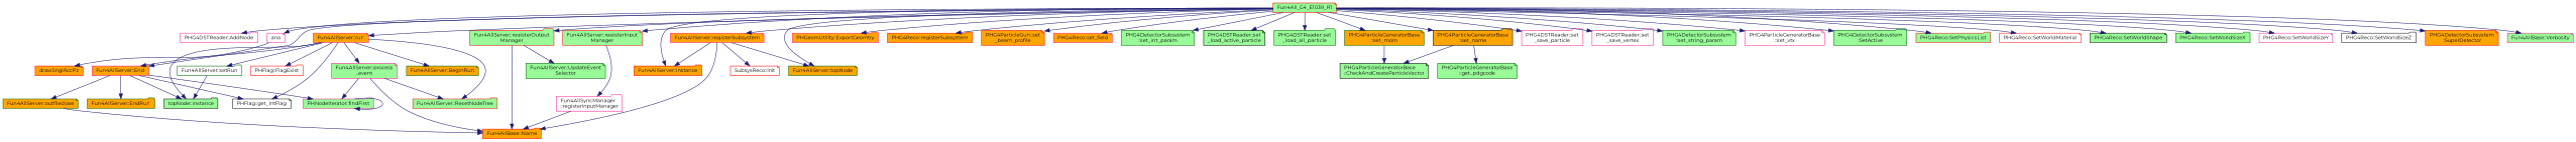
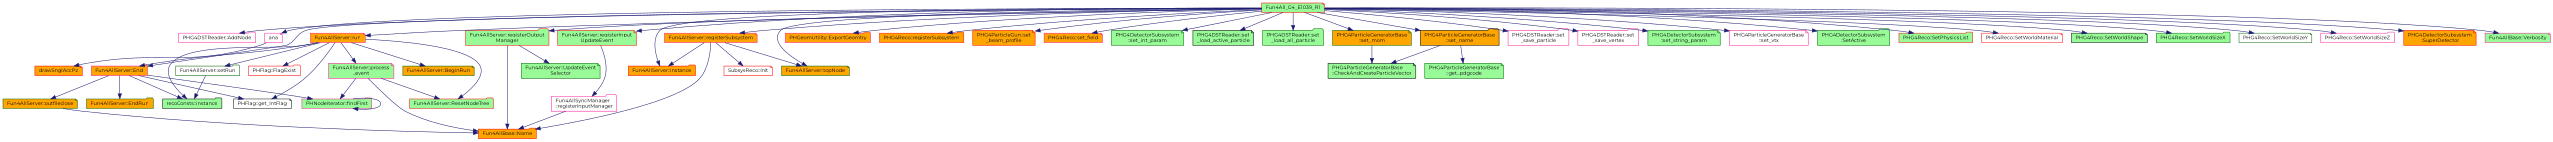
  digraph {
    fontname=Montserrat
    rankdir=TB
    node [color=deeppink fillcolor=palegreen fontname=Montserrat fontsize=10 shape=note style=filled]
    edge [color=midnightblue fontname=Montserrat fontsize=10 labelfontname=FreeSans labelfontsize=10 style=solid]
    n1 [color=red fontcolor=black height=0.2 label=Fun4All_G4_E1039_R1 width=0.4]
    n2 [fillcolor=white height=0.2 label="PHG4DSTReader::AddNode" shape=folder width=0.4]
    n3 [fillcolor=white height=0.2 label=ana width=0.4]
    n4 [fillcolor=orange height=0.2 label="Fun4AllServer::End" shape=folder width=0.4]
    n5 [fillcolor=orange height=0.2 label="PHGeomUtility::ExportGeomtry" shape=folder width=0.4]
    n6 [color=red fillcolor=orange height=0.2 label="Fun4AllServer::instance" shape=folder width=0.4]
-   n7 [color=red height=0.2 label="Fun4AllServer::registerInput\lManager" width=0.4]
+   n7 [color=red height=0.2 label="Fun4AllServer::registerInput\lUpdateEvent" width=0.4]
    n8 [color=red height=0.2 label="Fun4AllServer::registerOutput\lManager" shape=folder width=0.4]
    n9 [fillcolor=orange height=0.2 label="Fun4AllServer::registerSubsystem" width=0.4]
    n10 [color=darkgreen fillcolor=orange height=0.2 label="Fun4AllServer::topNode" width=0.4]
    n11 [color=red fillcolor=orange height=0.2 label="PHG4Reco::registerSubsystem" shape=folder width=0.4]
    n12 [fillcolor=orange height=0.2 label="Fun4AllServer::run" width=0.4]
    n13 [color=red fillcolor=orange height=0.2 label="PHG4ParticleGun::set\l_beam_profile" width=0.4]
    n14 [fillcolor=orange height=0.2 label="PHG4Reco::set_field" width=0.4]
    n15 [color=darkgreen height=0.2 label="PHG4DetectorSubsystem\l::set_int_param" width=0.4]
    n16 [color=black height=0.2 label="PHG4DSTReader::set\l_load_active_particle" width=0.4]
    n17 [color=darkgreen height=0.2 label="PHG4DSTReader::set\l_load_all_particle" shape=folder width=0.4]
    n18 [color=darkgreen fillcolor=orange height=0.2 label="PHG4ParticleGeneratorBase\l::set_mom" width=0.4]
    n19 [color=black fillcolor=orange height=0.2 label="PHG4ParticleGeneratorBase\l::set_name" shape=folder width=0.4]
    n20 [fillcolor=white height=0.2 label="PHG4DSTReader::set\l_save_particle" shape=folder width=0.4]
    n21 [fillcolor=white height=0.2 label="PHG4DSTReader::set\l_save_vertex" shape=folder width=0.4]
    n22 [color=darkgreen height=0.2 label="PHG4DetectorSubsystem\l::set_string_param" width=0.4]
    n23 [fillcolor=white height=0.2 label="PHG4ParticleGeneratorBase\l::set_vtx" width=0.4]
    n24 [color=darkgreen height=0.2 label="PHG4DetectorSubsystem\l::SetActive" shape=folder width=0.4]
    n25 [color=red height=0.2 label="PHG4Reco::SetPhysicsList" shape=folder width=0.4]
    n26 [color=red fillcolor=white height=0.2 label="PHG4Reco::SetWorldMaterial" width=0.4]
    n27 [color=black height=0.2 label="PHG4Reco::SetWorldShape" width=0.4]
    n28 [color=darkgreen height=0.2 label="PHG4Reco::SetWorldSizeX" shape=folder width=0.4]
-   n29 [fillcolor=white height=0.2 label="PHG4Reco::SetWorldSizeY" width=0.4]
-   n30 [color=black fillcolor=white height=0.2 label="PHG4Reco::SetWorldSizeZ" shape=folder width=0.4]
+   n29 [color=darkgreen fillcolor=white height=0.2 label="PHG4Reco::SetWorldSizeY" width=0.4]
+   n30 [fillcolor=white height=0.2 label="PHG4Reco::SetWorldSizeZ" shape=folder width=0.4]
    n31 [color=red fillcolor=orange height=0.2 label="PHG4DetectorSubsystem\l::SuperDetector" width=0.4]
    n32 [height=0.2 label="Fun4AllBase::Verbosity" width=0.4]
    n33 [color=red fillcolor=orange height=0.2 label=drawSnglAccPz width=0.4]
-   n34 [color=black height=0.2 label="topNode::instance" shape=folder width=0.4]
+   n34 [color=black height=0.2 label="recoConsts::instance" shape=folder width=0.4]
    n35 [color=darkgreen fillcolor=orange height=0.2 label="Fun4AllServer::EndRun" shape=folder width=0.4]
    n36 [color=black fillcolor=white height=0.2 label="PHFlag::get_IntFlag" width=0.4]
    n37 [height=0.2 label="PHNodeIterator::findFirst" shape=folder width=0.4]
    n38 [color=darkgreen fillcolor=orange height=0.2 label="Fun4AllServer::outfileclose" width=0.4]
    n39 [fillcolor=white height=0.2 label="Fun4AllSyncManager\l::registerInputManager" shape=folder width=0.4]
    n40 [color=red fillcolor=orange height=0.2 label="Fun4AllBase::Name" shape=folder width=0.4]
    n41 [color=darkgreen height=0.2 label="Fun4AllServer::UpdateEvent\lSelector" width=0.4]
    n42 [color=red fillcolor=white height=0.2 label="SubsysReco::Init" width=0.4]
    n43 [color=red fillcolor=white height=0.2 label="PHFlag::FlagExist" shape=folder width=0.4]
    n44 [color=red height=0.2 label="Fun4AllServer::ResetNodeTree" shape=folder width=0.4]
    n45 [color=darkgreen fillcolor=white height=0.2 label="Fun4AllServer::setRun" shape=folder width=0.4]
    n46 [color=darkgreen fillcolor=orange height=0.2 label="Fun4AllServer::BeginRun" width=0.4]
    n47 [height=0.2 label="Fun4AllServer::process\l_event" width=0.4]
    n48 [color=black height=0.2 label="PHG4ParticleGeneratorBase\l::CheckAndCreateParticleVector" width=0.4]
    n49 [color=darkgreen height=0.2 label="PHG4ParticleGeneratorBase\l::get_pdgcode" width=0.4]
    n1 -> n2
    n1 -> n3
    n1 -> n4
    n1 -> n5
    n1 -> n6
    n1 -> n7
    n1 -> n8
    n1 -> n9
    n1 -> n10
    n1 -> n11
    n1 -> n12
    n1 -> n13
    n1 -> n14
    n1 -> n15
    n1 -> n16
    n1 -> n17
    n1 -> n18
    n1 -> n19
    n1 -> n20
    n1 -> n21
    n1 -> n22
    n1 -> n23
    n1 -> n24
    n1 -> n25
    n1 -> n26
    n1 -> n27
    n1 -> n28
    n1 -> n29
    n1 -> n30
    n1 -> n31
    n1 -> n32
    n3 -> n33
    n4 -> n34
    n4 -> n35
    n4 -> n36
    n4 -> n37
    n4 -> n38
    n7 -> n39
    n8 -> n40
    n8 -> n41
    n9 -> n6
    n9 -> n10
    n9 -> n40
    n9 -> n42
    n12 -> n4
    n12 -> n34
    n12 -> n36
    n12 -> n43
    n12 -> n44
    n12 -> n45
    n12 -> n46
    n12 -> n47
    n18 -> n48
    n19 -> n48
    n19 -> n49
    n37 -> n37
    n38 -> n40
    n39 -> n40
    n45 -> n34
    n47 -> n37
    n47 -> n40
    n47 -> n44
  }
